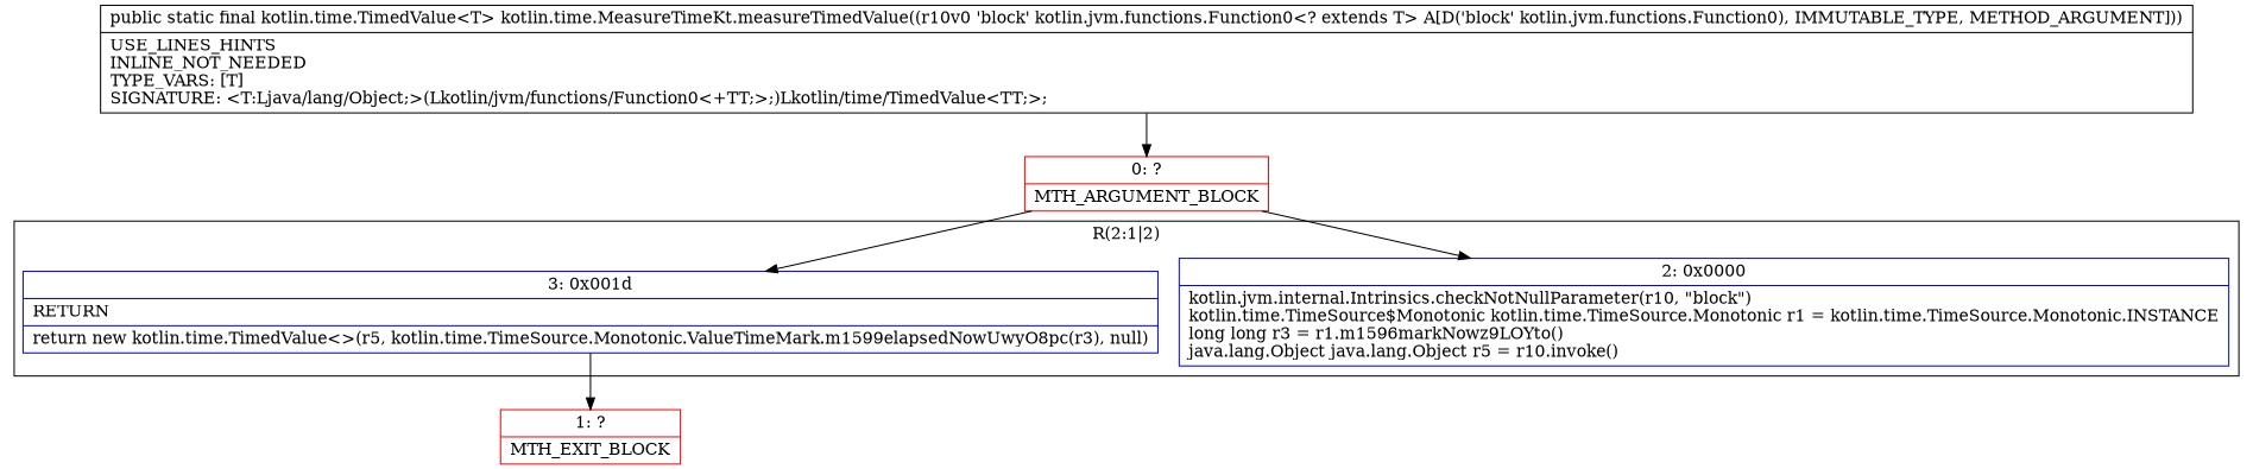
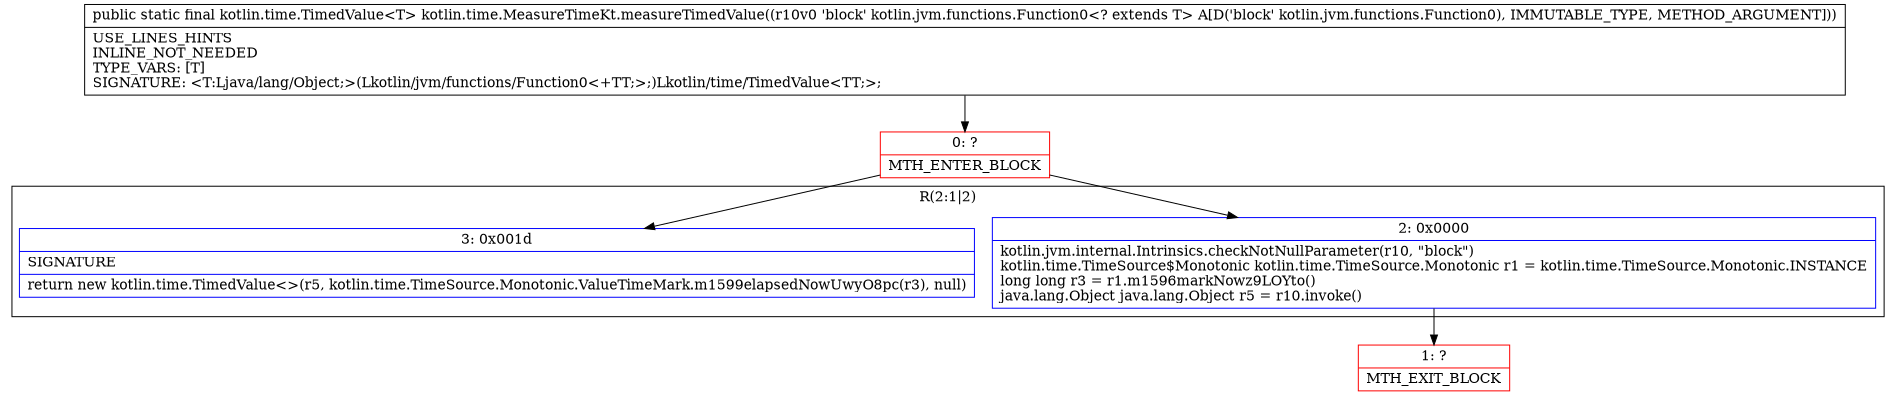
  digraph {
    node [color=blue shape=record]
    n1 [label="{2\:\ 0x0000|kotlin.jvm.internal.Intrinsics.checkNotNullParameter(r10, \"block\")\lkotlin.time.TimeSource$Monotonic kotlin.time.TimeSource.Monotonic r1 = kotlin.time.TimeSource.Monotonic.INSTANCE\llong long r3 = r1.m1596markNowz9LOYto()\ljava.lang.Object java.lang.Object r5 = r10.invoke()\l}"]
-   n2 [label="{3\:\ 0x001d|RETURN\l|return new kotlin.time.TimedValue\<\>(r5, kotlin.time.TimeSource.Monotonic.ValueTimeMark.m1599elapsedNowUwyO8pc(r3), null)\l}"]
+   n2 [label="{3\:\ 0x001d|SIGNATURE\l|return new kotlin.time.TimedValue\<\>(r5, kotlin.time.TimeSource.Monotonic.ValueTimeMark.m1599elapsedNowUwyO8pc(r3), null)\l}"]
    n3 [color=red label="{1\:\ ?|MTH_EXIT_BLOCK\l}"]
-   n4 [color=red label="{0\:\ ?|MTH_ARGUMENT_BLOCK\l}"]
+   n4 [color=red label="{0\:\ ?|MTH_ENTER_BLOCK\l}"]
    n5 [label="{public static final kotlin.time.TimedValue\<T\> kotlin.time.MeasureTimeKt.measureTimedValue((r10v0 'block' kotlin.jvm.functions.Function0\<? extends T\> A[D('block' kotlin.jvm.functions.Function0), IMMUTABLE_TYPE, METHOD_ARGUMENT]))  | USE_LINES_HINTS\lINLINE_NOT_NEEDED\lTYPE_VARS: [T]\lSIGNATURE: \<T:Ljava\/lang\/Object;\>(Lkotlin\/jvm\/functions\/Function0\<+TT;\>;)Lkotlin\/time\/TimedValue\<TT;\>;\l}" color=""]
    subgraph cluster_1 {
      label="R(2:1|2)"
      n1
      n2
    }
-   n2 -> n3
+   n1 -> n3
    n4 -> n1
    n4 -> n2
    n5 -> n4
  }
